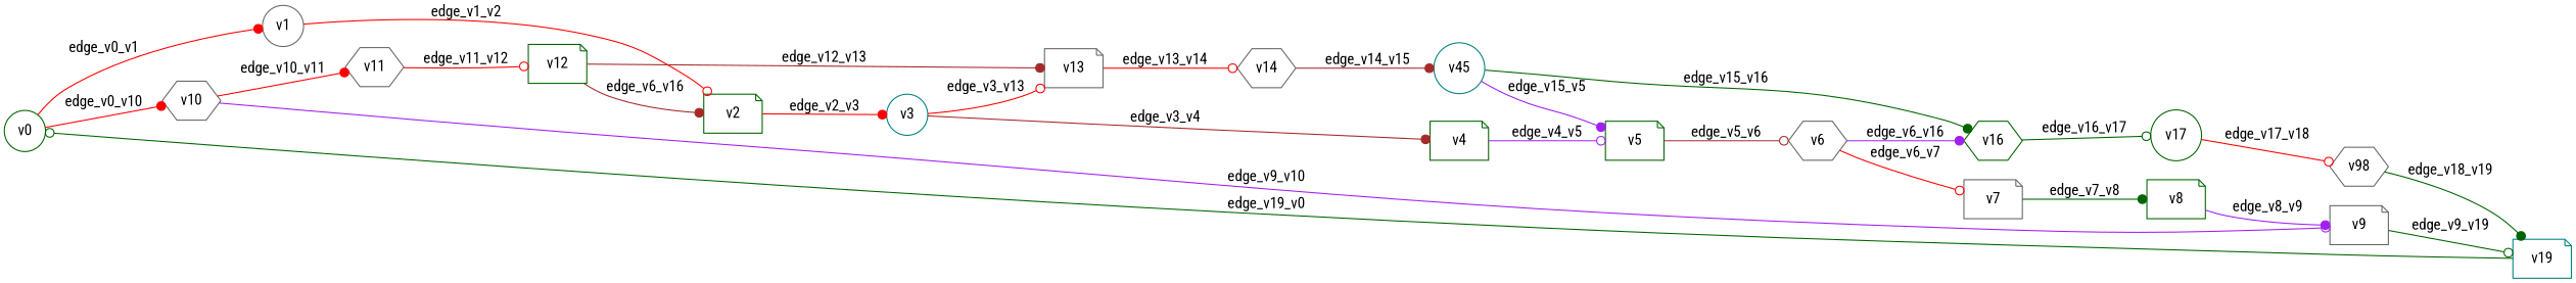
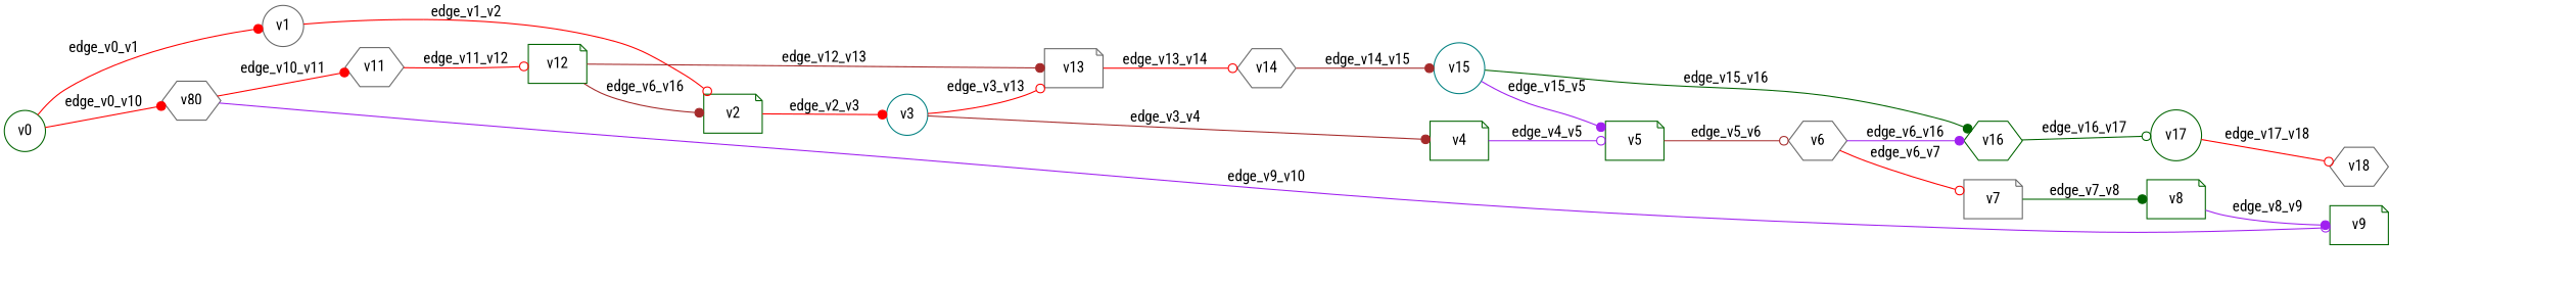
  digraph {
    fontname="Roboto Condensed"
    rankdir=LR
    node [color=gray40 fontname="Roboto Condensed" player=0 shape=note]
    edge [arrowhead=dot color=red discount=0.838 fontname="Roboto Condensed" weight=-7.00]
    v0 [color=darkgreen shape=circle]
    v1 [player=1 shape=circle]
-   v10 [player=1 shape=hexagon]
+   v10 [player=1 shape=hexagon label=v80]
    v2 [color=darkgreen]
-   v9
+   v9 [color=darkgreen]
    v11 [shape=hexagon]
    v3 [color=teal shape=circle]
    v4 [color=darkgreen player=1]
    v13 [player=1]
    v5 [color=darkgreen]
    v14 [shape=hexagon]
    v6 [shape=hexagon]
    v7 [player=1]
    v16 [color=darkgreen player=1 shape=hexagon]
    v8 [color=darkgreen]
    v17 [color=darkgreen shape=circle]
-   v19 [color=teal player=1]
    v12 [color=darkgreen]
-   v15 [color=teal shape=circle label=v45]
-   v18 [shape=hexagon label=v98]
+   v15 [color=teal shape=circle]
+   v18 [shape=hexagon]
    v0 -> v1 [label=edge_v0_v1]
    v0 -> v10 [label=edge_v0_v10 weight=-8.07]
    v1 -> v2 [arrowhead=odot label=edge_v1_v2 weight=-4.50]
    v10 -> v9 [arrowhead=odot color=purple label=edge_v9_v10 weight=-4.50]
    v10 -> v11 [label=edge_v10_v11 weight=-2.00]
    v2 -> v3 [label=edge_v2_v3 weight=-2.00]
-   v9 -> v19 [arrowhead=odot color=darkgreen label=edge_v9_v19 weight=-5.08]
    v11 -> v12 [arrowhead=odot label=edge_v11_v12 weight=0.50]
    v3 -> v4 [color=brown label=edge_v3_v4 weight=0.50]
    v3 -> v13 [arrowhead=odot label=edge_v3_v13 weight=3.54]
    v4 -> v5 [arrowhead=odot color=purple label=edge_v4_v5 weight=3.00]
    v13 -> v14 [arrowhead=odot label=edge_v13_v14 weight=5.50]
    v5 -> v6 [arrowhead=odot color=brown label=edge_v5_v6 weight=5.50]
    v14 -> v15 [color=brown label=edge_v14_v15 weight=8.00]
    v6 -> v7 [arrowhead=odot label=edge_v6_v7 weight=8.00]
    v6 -> v16 [color=purple label=edge_v6_v16 weight=9.31]
    v7 -> v8 [color=darkgreen label=edge_v7_v8 weight=-9.50]
    v16 -> v17 [arrowhead=odot color=darkgreen label=edge_v16_v17]
    v8 -> v9 [color=purple label=edge_v8_v9]
    v17 -> v18 [arrowhead=odot label=edge_v17_v18 weight=-4.50]
-   v19 -> v0 [arrowhead=odot color=darkgreen label=edge_v19_v0 weight=0.50]
    v12 -> v2 [color=brown label=edge_v6_v16 weight=-0.71]
    v12 -> v13 [color=brown label=edge_v12_v13 weight=3.00]
    v15 -> v5 [color=purple label=edge_v15_v5 weight=-6.17]
    v15 -> v16 [color=darkgreen label=edge_v15_v16 weight=-9.50]
-   v18 -> v19 [color=darkgreen label=edge_v18_v19 weight=-2.00]
  }
